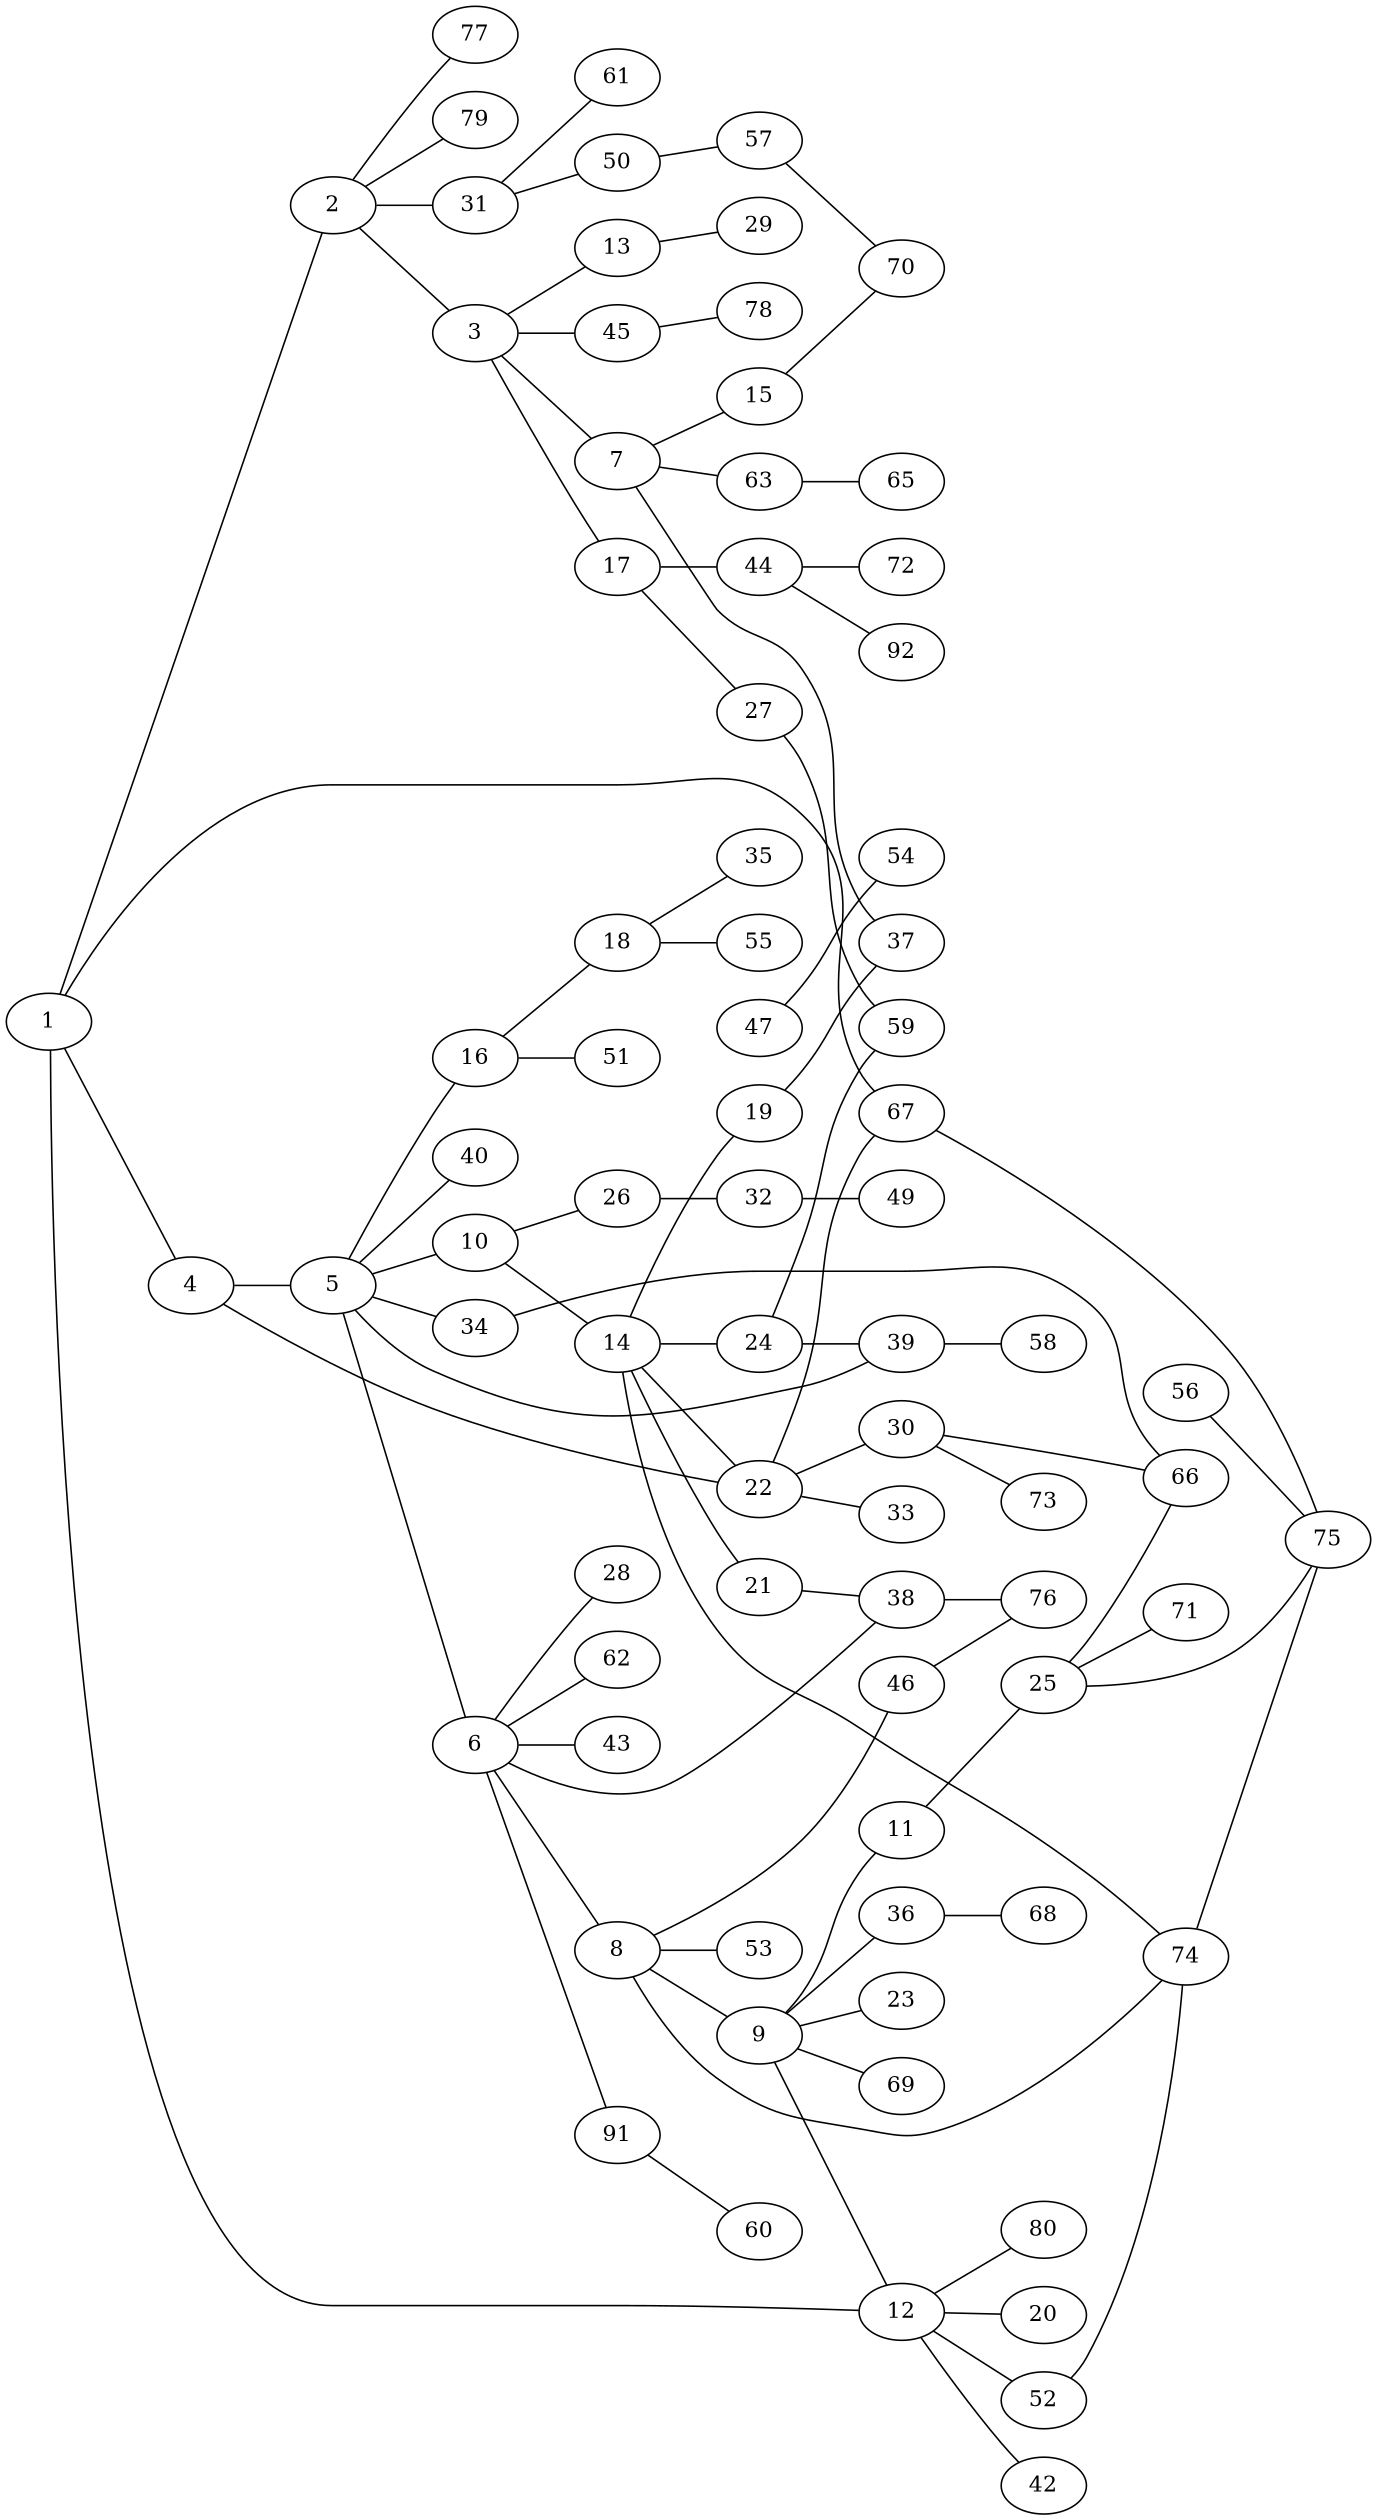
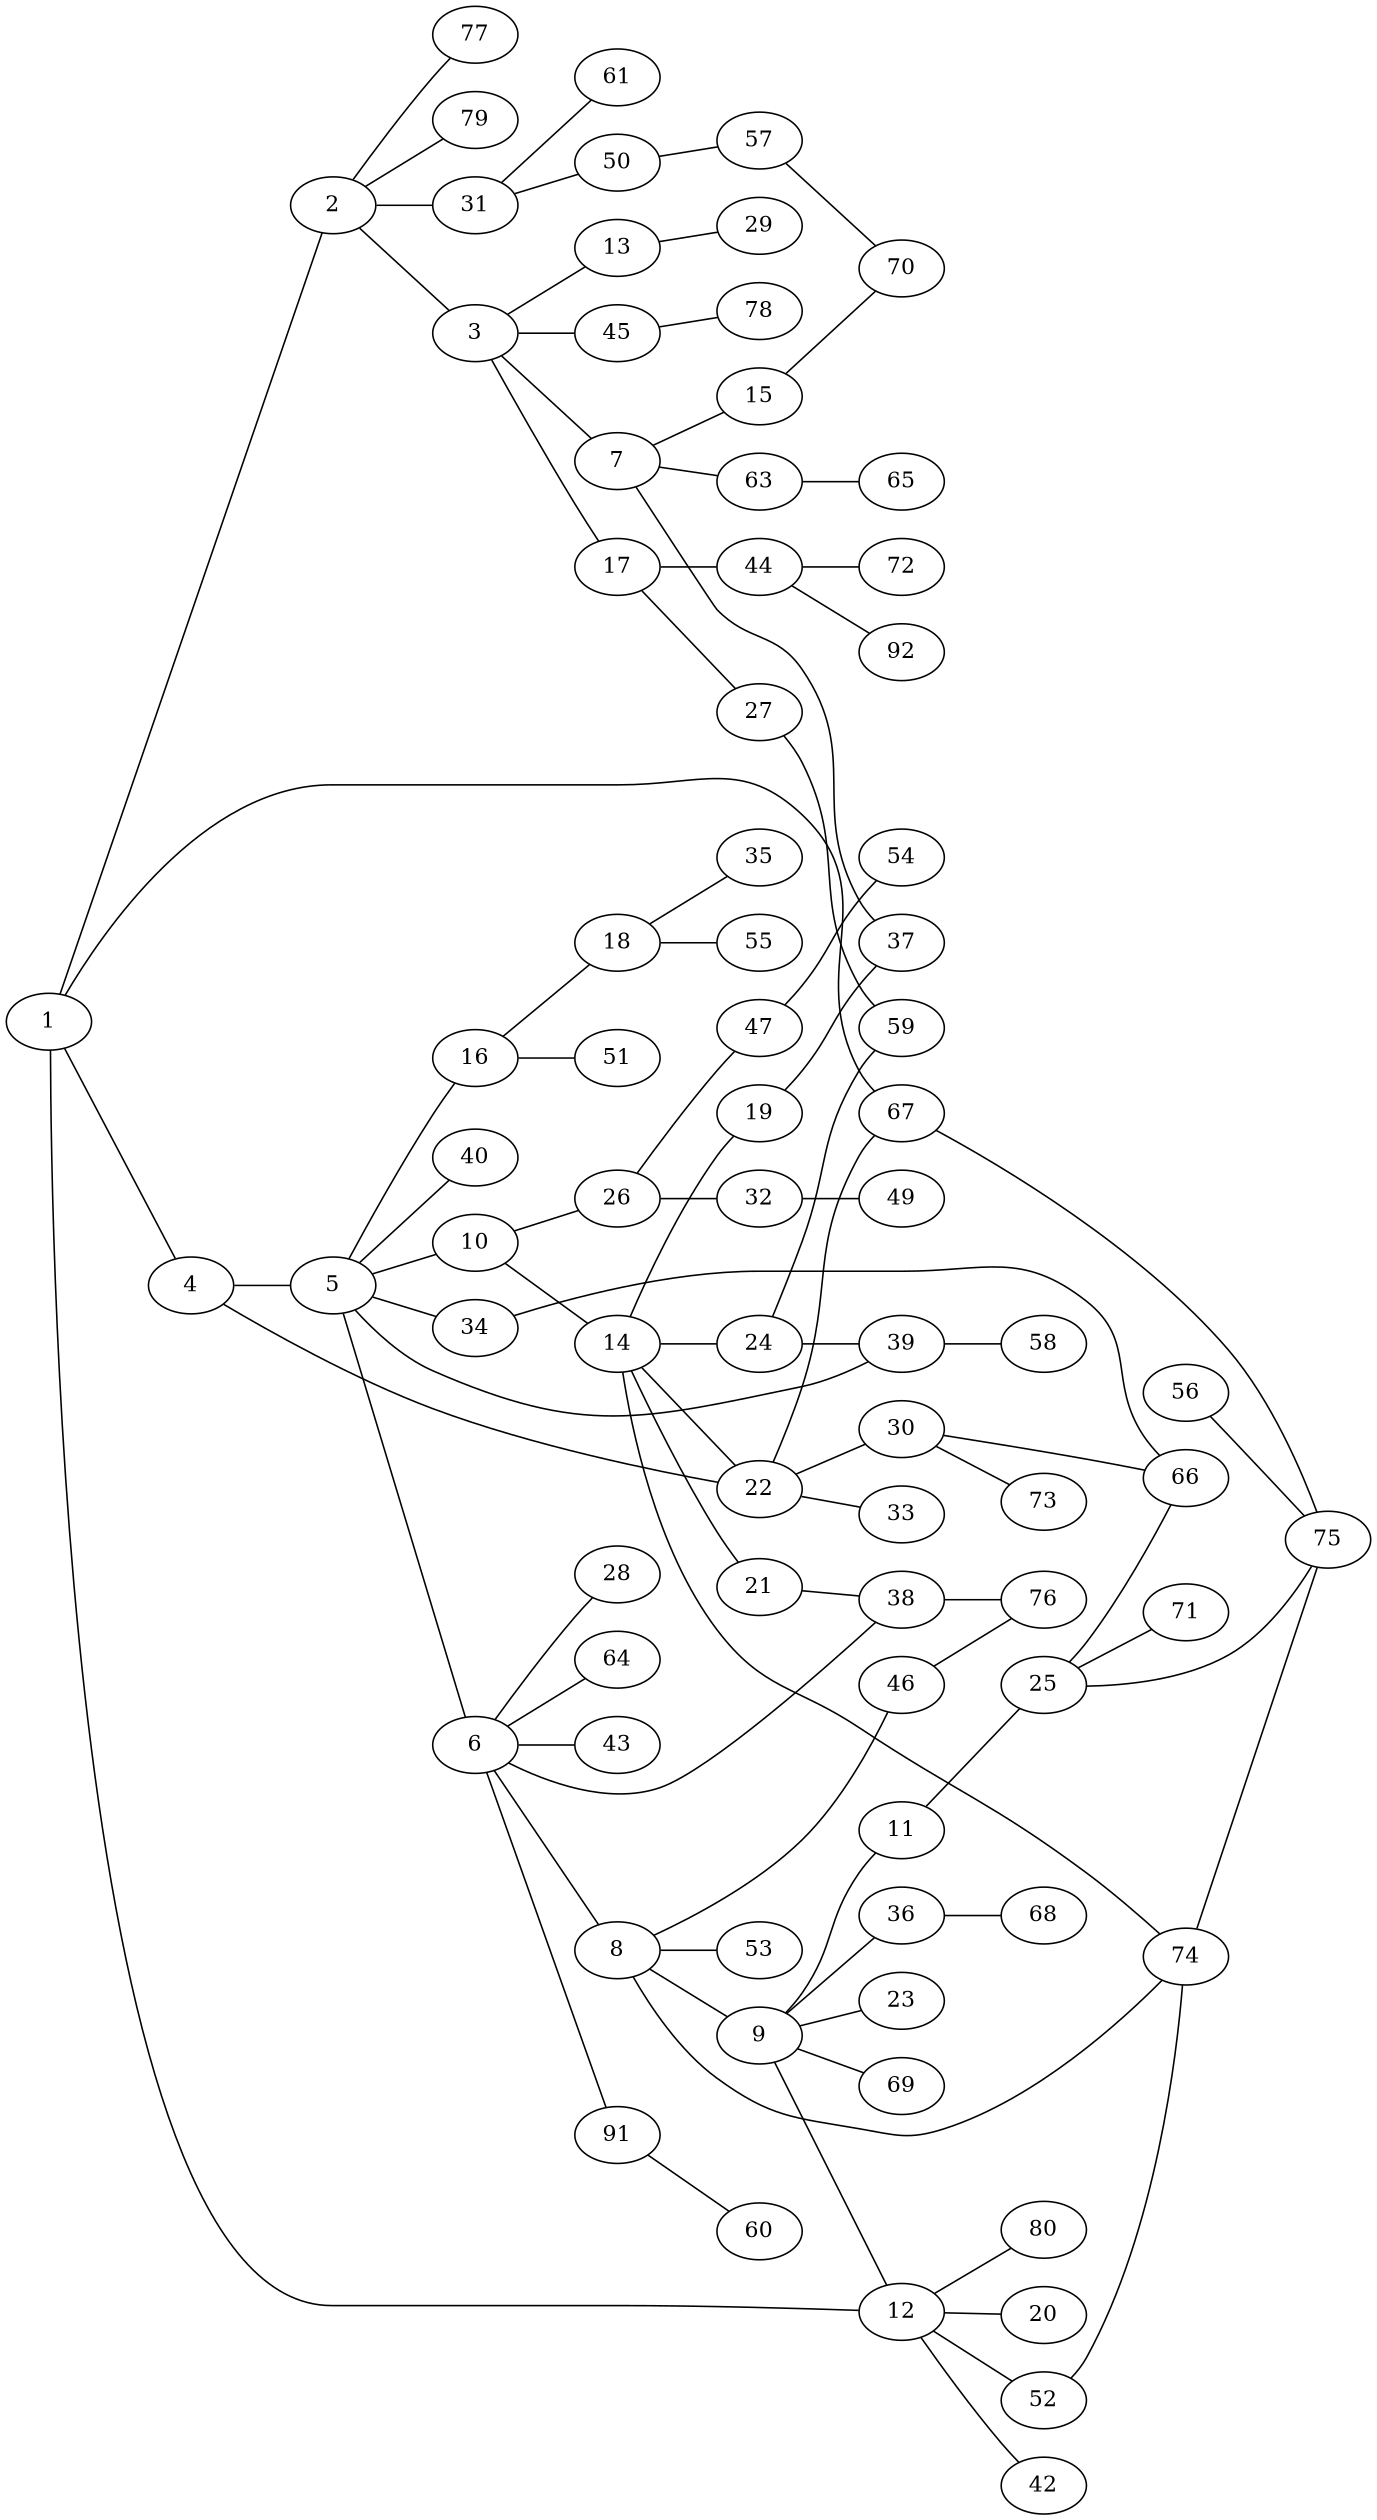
  graph {
    rankdir=LR
    1
    2
    4
    12
    67
    3
    31
    77
    79
    5
    22
    20
    42
    52
    80
    75
    7
    13
    17
    45
    50
    61
    6
    10
    16
    34
    39
    40
    30
    33
    74
    15
    37
    63
    29
    27
    44
    78
    57
    70
    65
    59
    n43 [label=92]
    72
    8
    28
    38
    n48 [label=91]
    43
-   64 [label=62]
+   64
    14
    26
    18
    51
    66
    58
    73
    9
    46
    53
    76
    60
    19
    21
    24
    32
    47
    35
    55
    11
    23
    36
    69
    25
    68
    71
    49
    54
    56
    1 -- 2
    1 -- 4
    1 -- 12
    1 -- 67
    2 -- 3
    2 -- 31
    2 -- 77
    2 -- 79
    4 -- 5
    4 -- 22
    12 -- 20
    12 -- 42
    12 -- 52
    12 -- 80
    67 -- 75
    3 -- 7
    3 -- 13
    3 -- 17
    3 -- 45
    31 -- 50
    31 -- 61
    5 -- 6
    5 -- 10
    5 -- 16
    5 -- 34
    5 -- 39
    5 -- 40
    22 -- 67
    22 -- 30
    22 -- 33
    52 -- 74
    7 -- 15
    7 -- 37
    7 -- 63
    13 -- 29
    17 -- 27
    17 -- 44
    45 -- 78
    50 -- 57
    6 -- 8
    6 -- 28
    6 -- 38
    6 -- n48
    6 -- 43
    6 -- 64
    10 -- 14
    10 -- 26
    16 -- 18
    16 -- 51
    34 -- 66
    39 -- 58
    30 -- 66
    30 -- 73
    74 -- 75
    15 -- 70
    63 -- 65
    27 -- 59
    44 -- n43
    44 -- 72
    57 -- 70
    8 -- 74
    8 -- 9
    8 -- 46
    8 -- 53
    38 -- 76
    n48 -- 60
    14 -- 22
    14 -- 74
    14 -- 19
    14 -- 21
    14 -- 24
    26 -- 32
+   26 -- 47
    18 -- 35
    18 -- 55
    9 -- 12
    9 -- 11
    9 -- 23
    9 -- 36
    9 -- 69
    46 -- 76
    19 -- 37
    21 -- 38
    24 -- 39
    24 -- 59
    32 -- 49
    47 -- 54
    11 -- 25
    36 -- 68
    25 -- 75
    25 -- 66
    25 -- 71
    56 -- 75
  }
